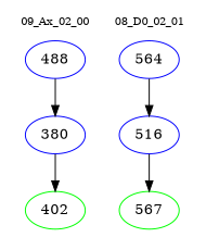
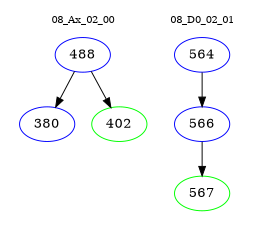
  digraph {
    node [color=blue]
    edge [color=black]
    n1 [label=488]
    n2 [label=380]
    n3 [color=green label=402]
-   n4 [label=516]
+   n4 [label=566]
    n5 [label=564]
    n6 [color=green label=567]
    subgraph cluster_1 {
      color=white
      fontsize=10
-     label="09_Ax_02_00"
+     label="08_Ax_02_00"
      n1
      n2
      n3
    }
    subgraph cluster_2 {
      color=white
      fontsize=10
      label="08_D0_02_01"
      n4
      n5
      n6
    }
    n1 -> n2
-   n2 -> n3
+   n1 -> n3
    n4 -> n6
    n5 -> n4
  }
